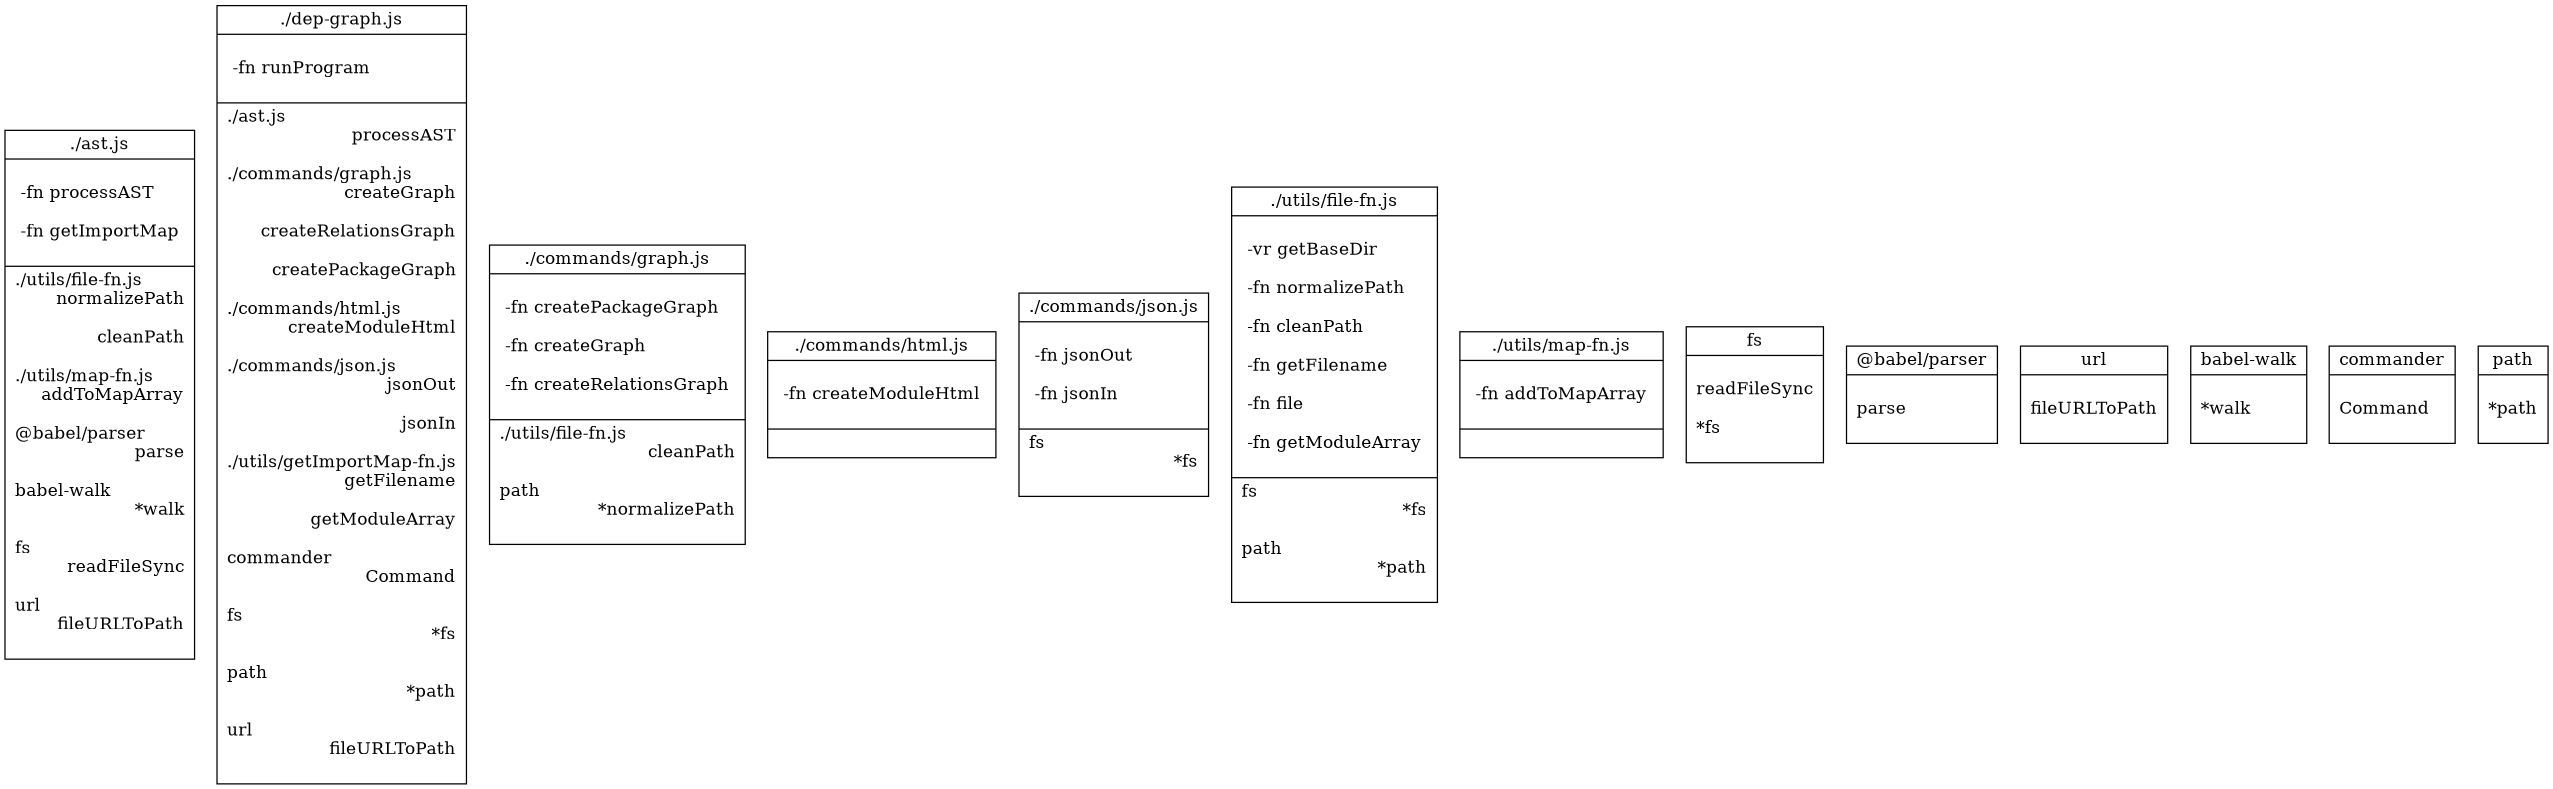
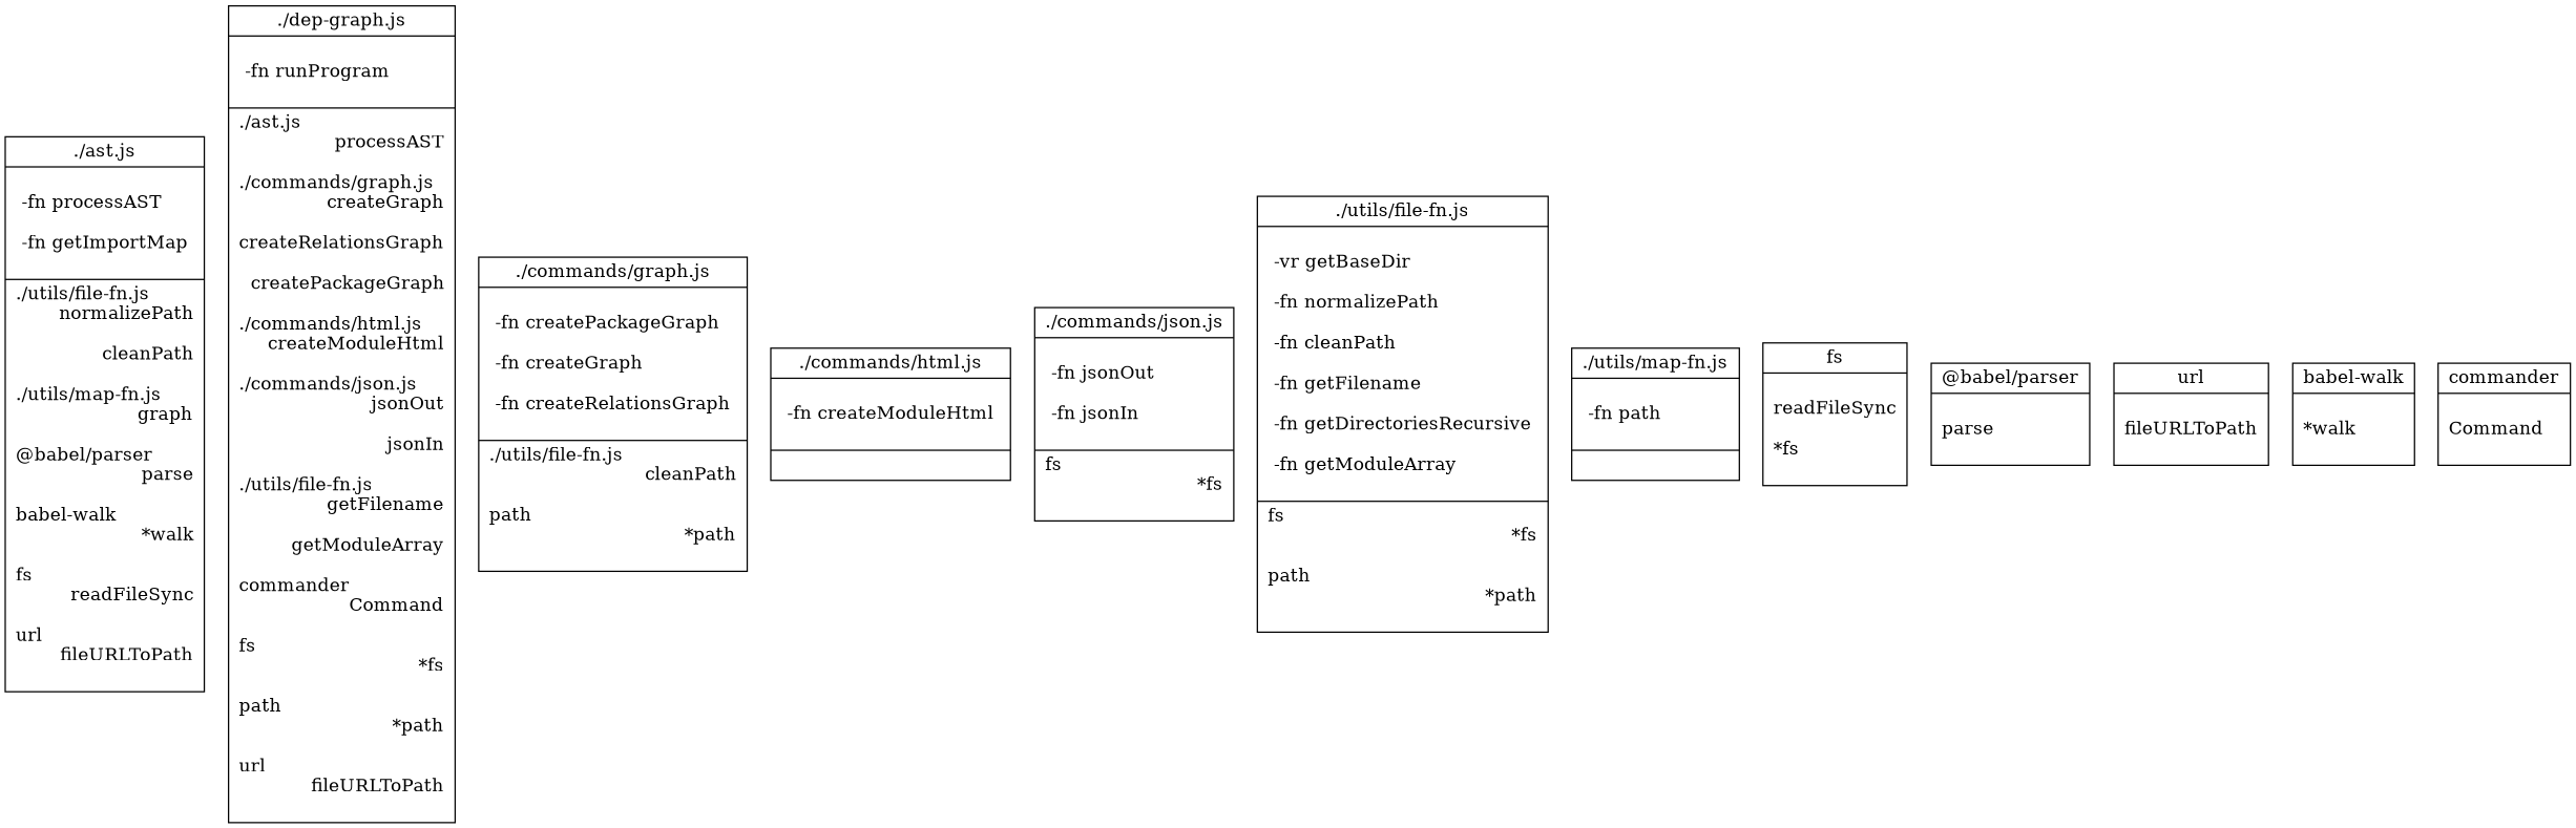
  digraph {
    node [shape=record]
-   n1 [label="{ ./ast.js | \n	 -fn processAST \l\n	 -fn getImportMap \l\n|		./utils/file-fn.js\l		normalizePath\r\n		cleanPath\r\n		./utils/map-fn.js\l		addToMapArray\r\n		@babel/parser\l		parse\r\n		babel-walk\l		*walk\r\n		fs\l		readFileSync\r\n		url\l		fileURLToPath\r\n}"]
-   n2 [label="{ ./dep-graph.js | \n	 -fn runProgram \l\n|		./ast.js\l		processAST\r\n		./commands/graph.js\l		createGraph\r\n		createRelationsGraph\r\n		createPackageGraph\r\n		./commands/html.js\l		createModuleHtml\r\n		./commands/json.js\l		jsonOut\r\n		jsonIn\r\n		./utils/getImportMap-fn.js\l		getFilename\r\n		getModuleArray\r\n		commander\l		Command\r\n		fs\l		*fs\r\n		path\l		*path\r\n		url\l		fileURLToPath\r\n}"]
-   n3 [label="{ ./commands/graph.js | \n	 -fn createPackageGraph \l\n	 -fn createGraph \l\n	 -fn createRelationsGraph \l\n|		./utils/file-fn.js\l		cleanPath\r\n		path\l		*normalizePath\r\n}"]
+   n1 [label="{ ./ast.js | \n	 -fn processAST \l\n	 -fn getImportMap \l\n|		./utils/file-fn.js\l		normalizePath\r\n		cleanPath\r\n		./utils/map-fn.js\l		graph\r\n		@babel/parser\l		parse\r\n		babel-walk\l		*walk\r\n		fs\l		readFileSync\r\n		url\l		fileURLToPath\r\n}"]
+   n2 [label="{ ./dep-graph.js | \n	 -fn runProgram \l\n|		./ast.js\l		processAST\r\n		./commands/graph.js\l		createGraph\r\n		createRelationsGraph\r\n		createPackageGraph\r\n		./commands/html.js\l		createModuleHtml\r\n		./commands/json.js\l		jsonOut\r\n		jsonIn\r\n		./utils/file-fn.js\l		getFilename\r\n		getModuleArray\r\n		commander\l		Command\r\n		fs\l		*fs\r\n		path\l		*path\r\n		url\l		fileURLToPath\r\n}"]
+   n3 [label="{ ./commands/graph.js | \n	 -fn createPackageGraph \l\n	 -fn createGraph \l\n	 -fn createRelationsGraph \l\n|		./utils/file-fn.js\l		cleanPath\r\n		path\l		*path\r\n}"]
    n4 [label="{ ./commands/html.js | \n	 -fn createModuleHtml \l\n|}"]
    n5 [label="{ ./commands/json.js | \n	 -fn jsonOut \l\n	 -fn jsonIn \l\n|		fs\l		*fs\r\n}"]
-   n6 [label="{ ./utils/file-fn.js | \n	 -vr getBaseDir \l\n	 -fn normalizePath \l\n	 -fn cleanPath \l\n	 -fn getFilename \l\n	 -fn file \l\n	 -fn getModuleArray \l\n|		fs\l		*fs\r\n		path\l		*path\r\n}"]
-   n7 [label="{ ./utils/map-fn.js | \n	 -fn addToMapArray \l\n|}"]
+   n6 [label="{ ./utils/file-fn.js | \n	 -vr getBaseDir \l\n	 -fn normalizePath \l\n	 -fn cleanPath \l\n	 -fn getFilename \l\n	 -fn getDirectoriesRecursive \l\n	 -fn getModuleArray \l\n|		fs\l		*fs\r\n		path\l		*path\r\n}"]
+   n7 [label="{ ./utils/map-fn.js | \n	 -fn path \l\n|}"]
    n8 [label="{fs|\n	readFileSync\l\n	*fs\l\n}"]
    n9 [label="{@babel/parser|\n	parse\l\n}"]
    n10 [label="{url|\n	fileURLToPath\l\n}"]
    n11 [label="{babel-walk|\n	*walk\l\n}"]
    n12 [label="{commander|\n	Command\l\n}"]
-   n13 [label="{path|\n	*path\l\n}"]
  }
